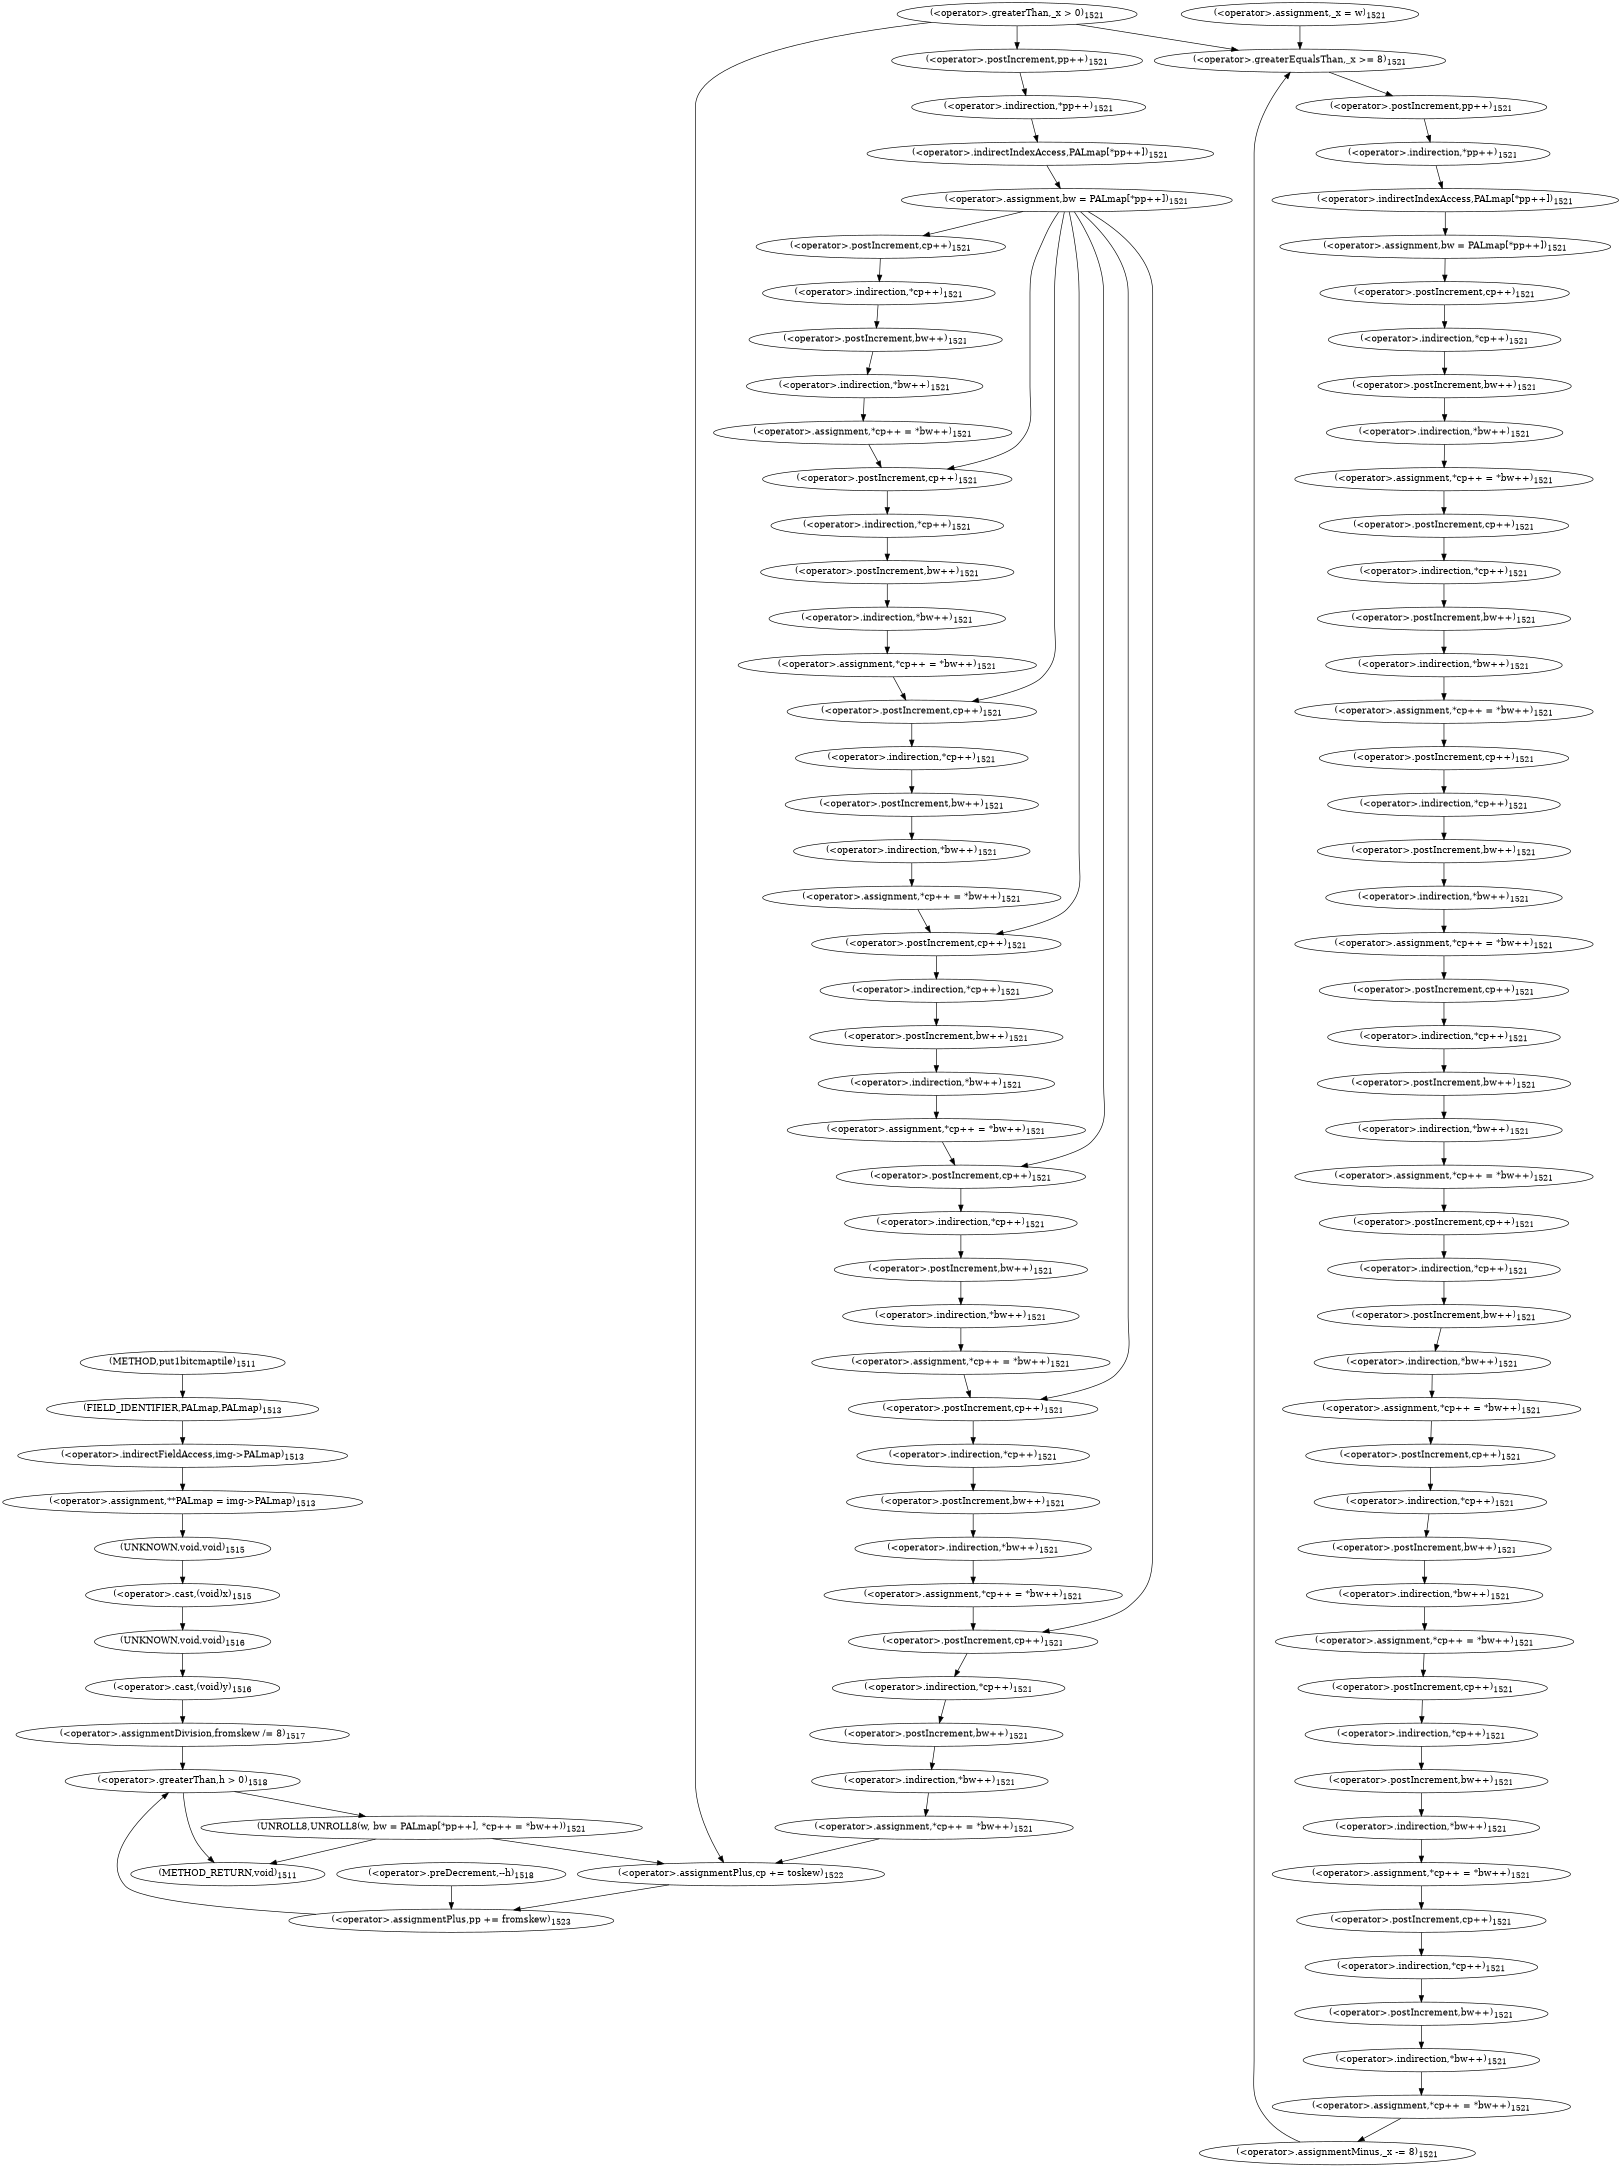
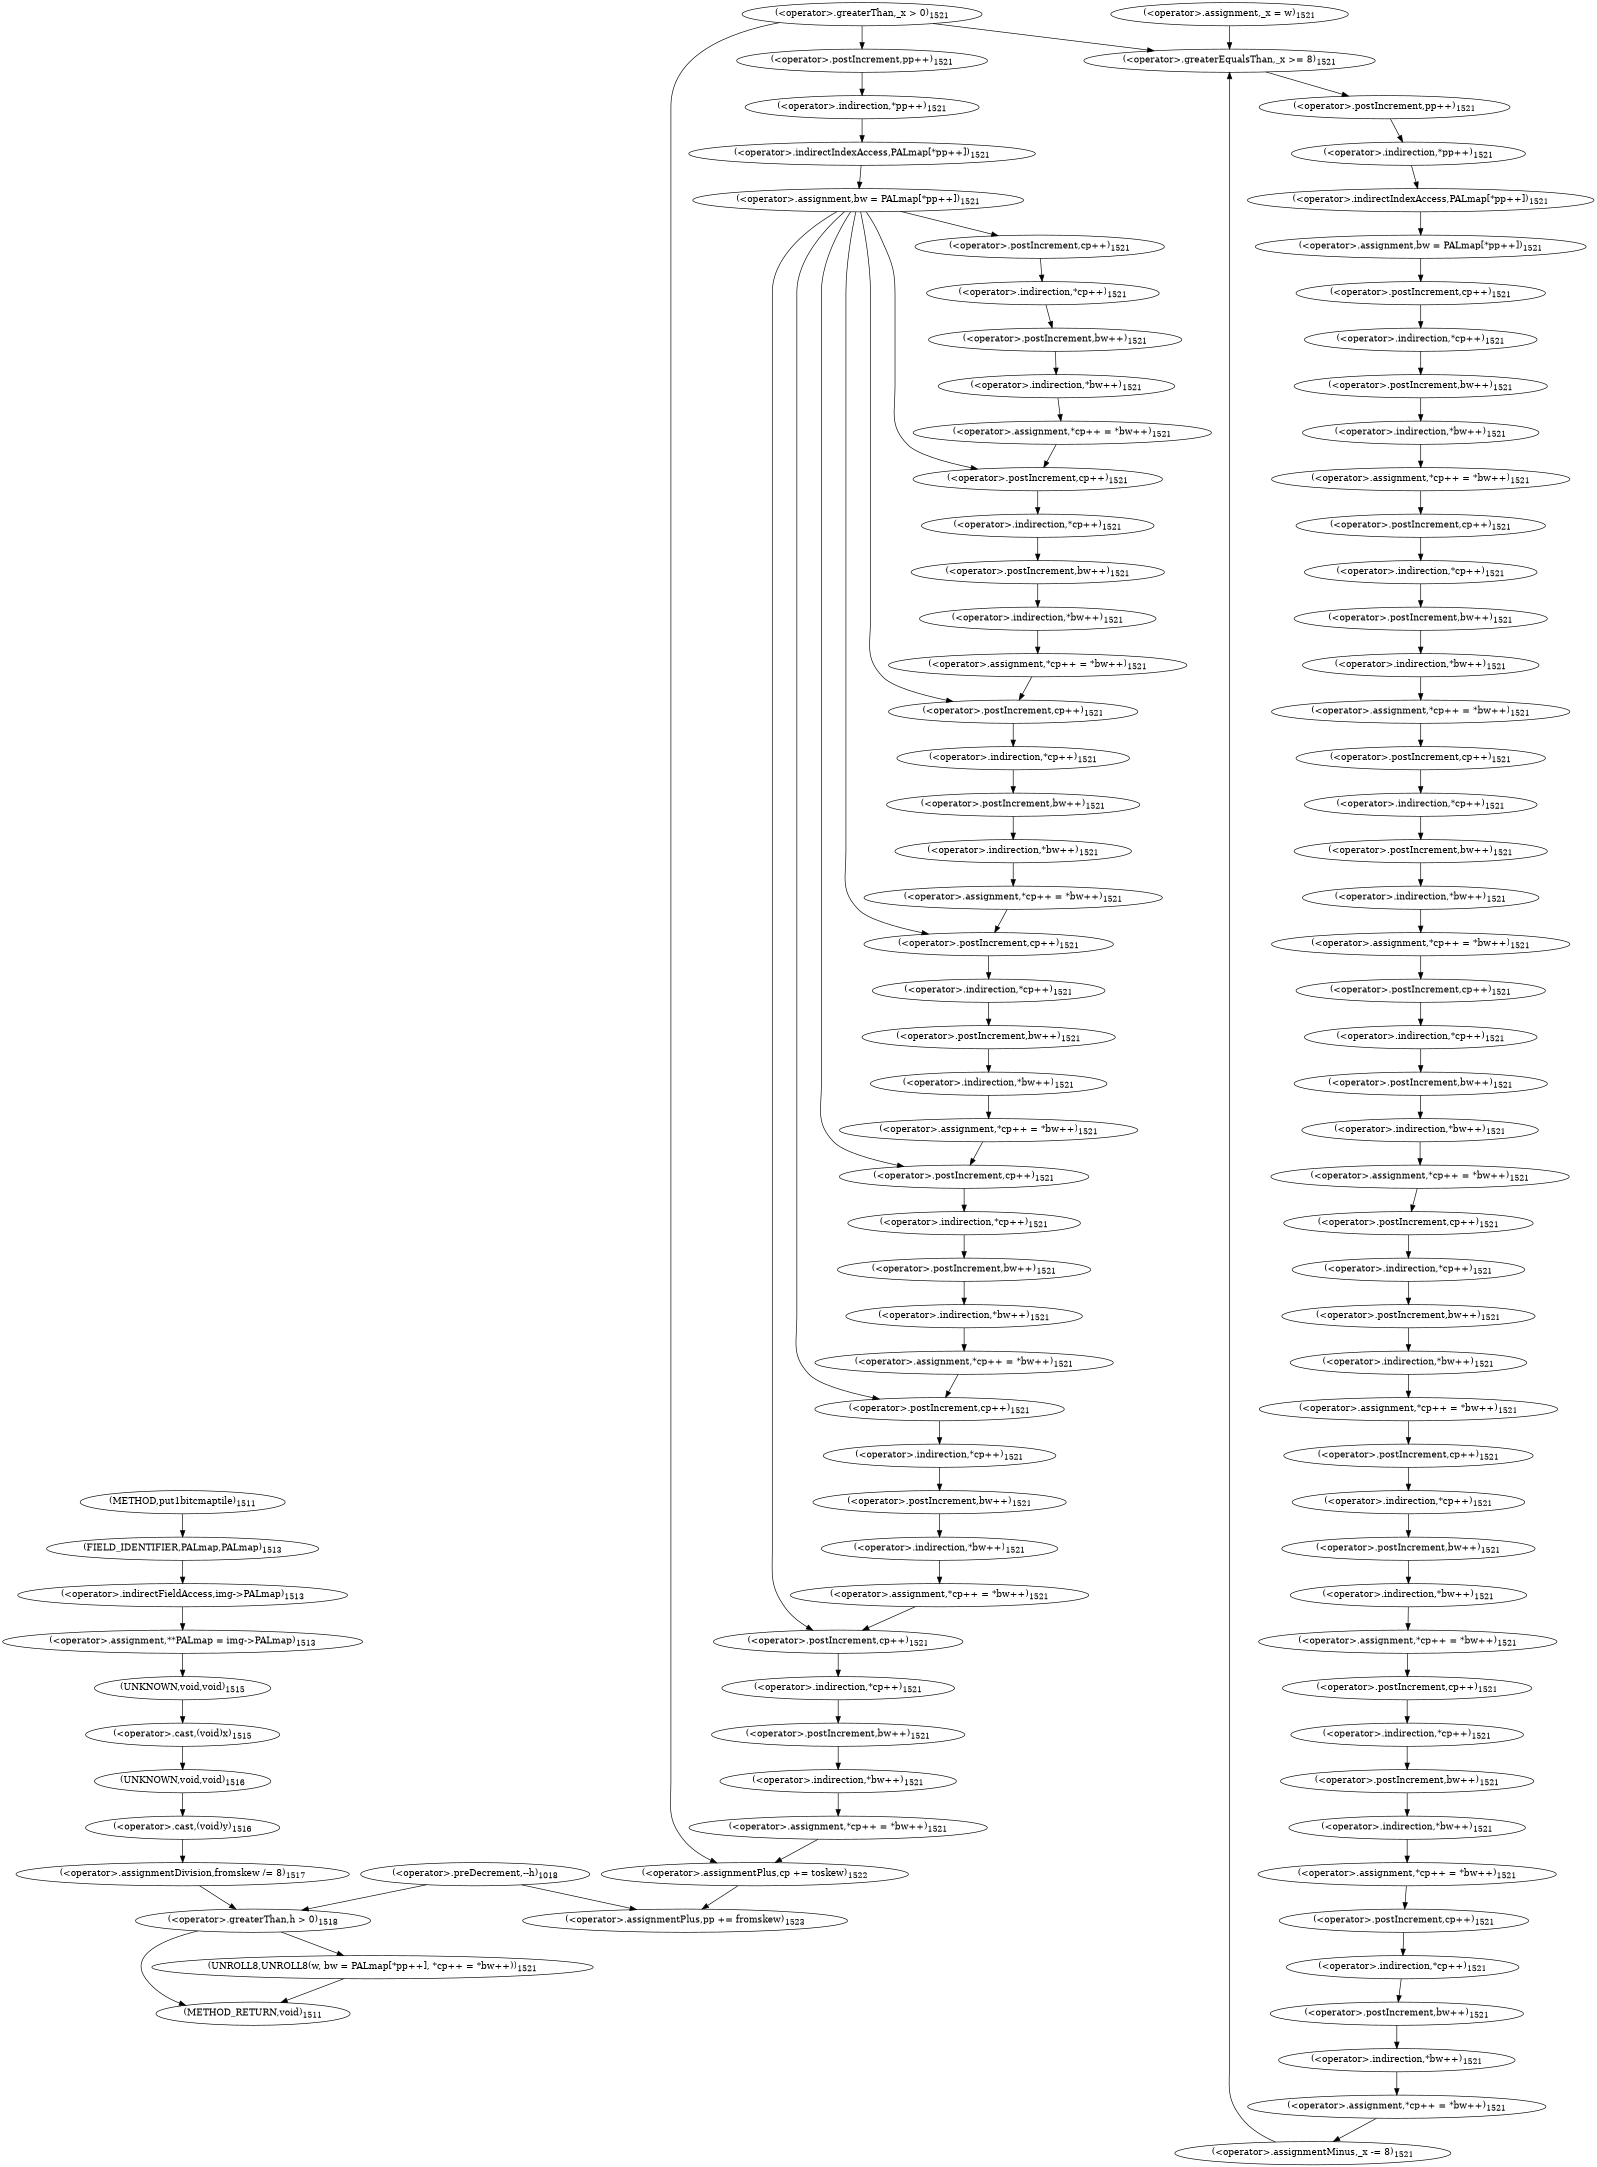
  digraph {
    n1 [label=<(&lt;operator&gt;.assignment,**PALmap = img-&gt;PALmap)<SUB>1513</SUB>>]
    n2 [label=<(UNKNOWN,void,void)<SUB>1515</SUB>>]
    n3 [label=<(&lt;operator&gt;.cast,(void)x)<SUB>1515</SUB>>]
    n4 [label=<(UNKNOWN,void,void)<SUB>1516</SUB>>]
    n5 [label=<(&lt;operator&gt;.cast,(void)y)<SUB>1516</SUB>>]
    n6 [label=<(&lt;operator&gt;.assignmentDivision,fromskew /= 8)<SUB>1517</SUB>>]
    n7 [label=<(&lt;operator&gt;.greaterThan,h &gt; 0)<SUB>1518</SUB>>]
    n8 [label=<(UNROLL8,UNROLL8(w, bw = PALmap[*pp++], *cp++ = *bw++))<SUB>1521</SUB>>]
    n9 [label=<(METHOD_RETURN,void)<SUB>1511</SUB>>]
    n10 [label=<(&lt;operator&gt;.indirectFieldAccess,img-&gt;PALmap)<SUB>1513</SUB>>]
    n11 [label=<(&lt;operator&gt;.assignmentPlus,cp += toskew)<SUB>1522</SUB>>]
-   n12 [label=<(&lt;operator&gt;.preDecrement,--h)<SUB>1518</SUB>>]
+   n12 [label=<(&lt;operator&gt;.preDecrement,--h)<SUB>1018</SUB>>]
    n13 [label=<(&lt;operator&gt;.assignmentPlus,pp += fromskew)<SUB>1523</SUB>>]
    n14 [label=<(FIELD_IDENTIFIER,PALmap,PALmap)<SUB>1513</SUB>>]
    n15 [label=<(&lt;operator&gt;.assignment,_x = w)<SUB>1521</SUB>>]
    n16 [label=<(&lt;operator&gt;.greaterEqualsThan,_x &gt;= 8)<SUB>1521</SUB>>]
    n17 [label=<(&lt;operator&gt;.postIncrement,pp++)<SUB>1521</SUB>>]
    n18 [label=<(&lt;operator&gt;.greaterThan,_x &gt; 0)<SUB>1521</SUB>>]
    n19 [label=<(&lt;operator&gt;.postIncrement,pp++)<SUB>1521</SUB>>]
    n20 [label=<(&lt;operator&gt;.indirection,*pp++)<SUB>1521</SUB>>]
    n21 [label=<(&lt;operator&gt;.assignmentMinus,_x -= 8)<SUB>1521</SUB>>]
    n22 [label=<(&lt;operator&gt;.indirection,*pp++)<SUB>1521</SUB>>]
    n23 [label=<(&lt;operator&gt;.assignment,bw = PALmap[*pp++])<SUB>1521</SUB>>]
    n24 [label=<(&lt;operator&gt;.postIncrement,cp++)<SUB>1521</SUB>>]
    n25 [label=<(&lt;operator&gt;.indirection,*cp++)<SUB>1521</SUB>>]
    n26 [label=<(&lt;operator&gt;.assignment,*cp++ = *bw++)<SUB>1521</SUB>>]
    n27 [label=<(&lt;operator&gt;.postIncrement,cp++)<SUB>1521</SUB>>]
    n28 [label=<(&lt;operator&gt;.indirection,*cp++)<SUB>1521</SUB>>]
    n29 [label=<(&lt;operator&gt;.assignment,*cp++ = *bw++)<SUB>1521</SUB>>]
    n30 [label=<(&lt;operator&gt;.postIncrement,cp++)<SUB>1521</SUB>>]
    n31 [label=<(&lt;operator&gt;.indirection,*cp++)<SUB>1521</SUB>>]
    n32 [label=<(&lt;operator&gt;.assignment,*cp++ = *bw++)<SUB>1521</SUB>>]
    n33 [label=<(&lt;operator&gt;.postIncrement,cp++)<SUB>1521</SUB>>]
    n34 [label=<(&lt;operator&gt;.indirection,*cp++)<SUB>1521</SUB>>]
    n35 [label=<(&lt;operator&gt;.assignment,*cp++ = *bw++)<SUB>1521</SUB>>]
    n36 [label=<(&lt;operator&gt;.postIncrement,cp++)<SUB>1521</SUB>>]
    n37 [label=<(&lt;operator&gt;.indirection,*cp++)<SUB>1521</SUB>>]
    n38 [label=<(&lt;operator&gt;.assignment,*cp++ = *bw++)<SUB>1521</SUB>>]
    n39 [label=<(&lt;operator&gt;.postIncrement,cp++)<SUB>1521</SUB>>]
    n40 [label=<(&lt;operator&gt;.indirection,*cp++)<SUB>1521</SUB>>]
    n41 [label=<(&lt;operator&gt;.assignment,*cp++ = *bw++)<SUB>1521</SUB>>]
    n42 [label=<(&lt;operator&gt;.postIncrement,cp++)<SUB>1521</SUB>>]
    n43 [label=<(&lt;operator&gt;.indirection,*cp++)<SUB>1521</SUB>>]
    n44 [label=<(&lt;operator&gt;.assignment,*cp++ = *bw++)<SUB>1521</SUB>>]
    n45 [label=<(&lt;operator&gt;.postIncrement,cp++)<SUB>1521</SUB>>]
    n46 [label=<(&lt;operator&gt;.indirection,*cp++)<SUB>1521</SUB>>]
    n47 [label=<(&lt;operator&gt;.assignment,*cp++ = *bw++)<SUB>1521</SUB>>]
    n48 [label=<(&lt;operator&gt;.assignment,bw = PALmap[*pp++])<SUB>1521</SUB>>]
    n49 [label=<(&lt;operator&gt;.postIncrement,cp++)<SUB>1521</SUB>>]
    n50 [label=<(&lt;operator&gt;.postIncrement,cp++)<SUB>1521</SUB>>]
    n51 [label=<(&lt;operator&gt;.postIncrement,cp++)<SUB>1521</SUB>>]
    n52 [label=<(&lt;operator&gt;.postIncrement,cp++)<SUB>1521</SUB>>]
    n53 [label=<(&lt;operator&gt;.postIncrement,cp++)<SUB>1521</SUB>>]
    n54 [label=<(&lt;operator&gt;.postIncrement,cp++)<SUB>1521</SUB>>]
    n55 [label=<(&lt;operator&gt;.postIncrement,cp++)<SUB>1521</SUB>>]
    n56 [label=<(&lt;operator&gt;.indirection,*cp++)<SUB>1521</SUB>>]
    n57 [label=<(&lt;operator&gt;.indirection,*cp++)<SUB>1521</SUB>>]
    n58 [label=<(&lt;operator&gt;.indirection,*cp++)<SUB>1521</SUB>>]
    n59 [label=<(&lt;operator&gt;.indirection,*cp++)<SUB>1521</SUB>>]
    n60 [label=<(&lt;operator&gt;.indirection,*cp++)<SUB>1521</SUB>>]
    n61 [label=<(&lt;operator&gt;.indirection,*cp++)<SUB>1521</SUB>>]
    n62 [label=<(&lt;operator&gt;.indirection,*cp++)<SUB>1521</SUB>>]
    n63 [label=<(&lt;operator&gt;.indirectIndexAccess,PALmap[*pp++])<SUB>1521</SUB>>]
    n64 [label=<(&lt;operator&gt;.postIncrement,bw++)<SUB>1521</SUB>>]
    n65 [label=<(&lt;operator&gt;.indirection,*bw++)<SUB>1521</SUB>>]
    n66 [label=<(&lt;operator&gt;.postIncrement,bw++)<SUB>1521</SUB>>]
    n67 [label=<(&lt;operator&gt;.indirection,*bw++)<SUB>1521</SUB>>]
    n68 [label=<(&lt;operator&gt;.postIncrement,bw++)<SUB>1521</SUB>>]
    n69 [label=<(&lt;operator&gt;.indirection,*bw++)<SUB>1521</SUB>>]
    n70 [label=<(&lt;operator&gt;.postIncrement,bw++)<SUB>1521</SUB>>]
    n71 [label=<(&lt;operator&gt;.indirection,*bw++)<SUB>1521</SUB>>]
    n72 [label=<(&lt;operator&gt;.postIncrement,bw++)<SUB>1521</SUB>>]
    n73 [label=<(&lt;operator&gt;.indirection,*bw++)<SUB>1521</SUB>>]
    n74 [label=<(&lt;operator&gt;.postIncrement,bw++)<SUB>1521</SUB>>]
    n75 [label=<(&lt;operator&gt;.indirection,*bw++)<SUB>1521</SUB>>]
    n76 [label=<(&lt;operator&gt;.postIncrement,bw++)<SUB>1521</SUB>>]
    n77 [label=<(&lt;operator&gt;.indirection,*bw++)<SUB>1521</SUB>>]
    n78 [label=<(&lt;operator&gt;.postIncrement,bw++)<SUB>1521</SUB>>]
    n79 [label=<(&lt;operator&gt;.indirection,*bw++)<SUB>1521</SUB>>]
    n80 [label=<(&lt;operator&gt;.indirectIndexAccess,PALmap[*pp++])<SUB>1521</SUB>>]
    n81 [label=<(&lt;operator&gt;.assignment,*cp++ = *bw++)<SUB>1521</SUB>>]
    n82 [label=<(&lt;operator&gt;.assignment,*cp++ = *bw++)<SUB>1521</SUB>>]
    n83 [label=<(&lt;operator&gt;.assignment,*cp++ = *bw++)<SUB>1521</SUB>>]
    n84 [label=<(&lt;operator&gt;.assignment,*cp++ = *bw++)<SUB>1521</SUB>>]
    n85 [label=<(&lt;operator&gt;.assignment,*cp++ = *bw++)<SUB>1521</SUB>>]
    n86 [label=<(&lt;operator&gt;.assignment,*cp++ = *bw++)<SUB>1521</SUB>>]
    n87 [label=<(&lt;operator&gt;.assignment,*cp++ = *bw++)<SUB>1521</SUB>>]
    n88 [label=<(&lt;operator&gt;.postIncrement,bw++)<SUB>1521</SUB>>]
    n89 [label=<(&lt;operator&gt;.indirection,*bw++)<SUB>1521</SUB>>]
    n90 [label=<(&lt;operator&gt;.postIncrement,bw++)<SUB>1521</SUB>>]
    n91 [label=<(&lt;operator&gt;.indirection,*bw++)<SUB>1521</SUB>>]
    n92 [label=<(&lt;operator&gt;.postIncrement,bw++)<SUB>1521</SUB>>]
    n93 [label=<(&lt;operator&gt;.indirection,*bw++)<SUB>1521</SUB>>]
    n94 [label=<(&lt;operator&gt;.postIncrement,bw++)<SUB>1521</SUB>>]
    n95 [label=<(&lt;operator&gt;.indirection,*bw++)<SUB>1521</SUB>>]
    n96 [label=<(&lt;operator&gt;.postIncrement,bw++)<SUB>1521</SUB>>]
    n97 [label=<(&lt;operator&gt;.indirection,*bw++)<SUB>1521</SUB>>]
    n98 [label=<(&lt;operator&gt;.postIncrement,bw++)<SUB>1521</SUB>>]
    n99 [label=<(&lt;operator&gt;.indirection,*bw++)<SUB>1521</SUB>>]
    n100 [label=<(&lt;operator&gt;.postIncrement,bw++)<SUB>1521</SUB>>]
    n101 [label=<(&lt;operator&gt;.indirection,*bw++)<SUB>1521</SUB>>]
    n102 [label=<(METHOD,put1bitcmaptile)<SUB>1511</SUB>>]
    n1 -> n2
    n2 -> n3
    n3 -> n4
    n4 -> n5
    n5 -> n6
    n6 -> n7
    n7 -> n8
    n7 -> n9
    n8 -> n9
-   n8 -> n11
    n10 -> n1
    n11 -> n13
-   n13 -> n7
+   n12 -> n7
    n12 -> n13
    n14 -> n10
    n15 -> n16
    n16 -> n17
    n17 -> n20
    n18 -> n11
    n18 -> n16
    n18 -> n19
    n19 -> n22
    n20 -> n63
    n21 -> n16
    n22 -> n80
    n23 -> n24
    n24 -> n25
    n25 -> n64
    n26 -> n27
    n27 -> n28
    n28 -> n66
    n29 -> n30
    n30 -> n31
    n31 -> n68
    n32 -> n33
    n33 -> n34
    n34 -> n70
    n35 -> n36
    n36 -> n37
    n37 -> n72
    n38 -> n39
    n39 -> n40
    n40 -> n74
    n41 -> n42
    n42 -> n43
    n43 -> n76
    n44 -> n45
    n45 -> n46
    n46 -> n78
    n47 -> n21
    n48 -> n49
    n48 -> n50
    n48 -> n51
    n48 -> n52
    n48 -> n53
    n48 -> n54
    n48 -> n55
    n49 -> n56
    n50 -> n57
    n51 -> n58
    n52 -> n59
    n53 -> n60
    n54 -> n61
    n55 -> n62
    n56 -> n88
    n57 -> n90
    n58 -> n92
    n59 -> n94
    n60 -> n96
    n61 -> n98
    n62 -> n100
    n63 -> n23
    n64 -> n65
    n65 -> n26
    n66 -> n67
    n67 -> n29
    n68 -> n69
    n69 -> n32
    n70 -> n71
    n71 -> n35
    n72 -> n73
    n73 -> n38
    n74 -> n75
    n75 -> n41
    n76 -> n77
    n77 -> n44
    n78 -> n79
    n79 -> n47
    n80 -> n48
    n81 -> n50
    n82 -> n51
    n83 -> n52
    n84 -> n53
    n85 -> n54
    n86 -> n55
    n87 -> n11
    n88 -> n89
    n89 -> n81
    n90 -> n91
    n91 -> n82
    n92 -> n93
    n93 -> n83
    n94 -> n95
    n95 -> n84
    n96 -> n97
    n97 -> n85
    n98 -> n99
    n99 -> n86
    n100 -> n101
    n101 -> n87
    n102 -> n14
  }
